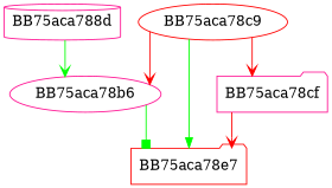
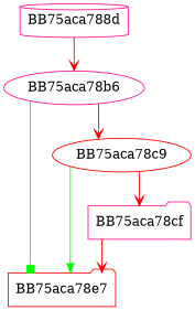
  digraph {
    splines=ortho
    node [color=deeppink shape=folder]
    edge [arrowhead=vee color=red]
    BB75aca78e7 [color=red]
    BB75aca788d [shape=cylinder]
    BB75aca78b6 [shape=ellipse]
    BB75aca78c9 [color=red shape=ellipse]
    BB75aca78cf
-   BB75aca788d -> BB75aca78b6 [color=green]
+   BB75aca788d -> BB75aca78b6
    BB75aca78b6 -> BB75aca78e7 [arrowhead=box color=green]
-   BB75aca78c9 -> BB75aca78b6
+   BB75aca78b6 -> BB75aca78c9
    BB75aca78c9 -> BB75aca78e7 [arrowhead=normal color=green]
    BB75aca78c9 -> BB75aca78cf
    BB75aca78cf -> BB75aca78e7
  }
